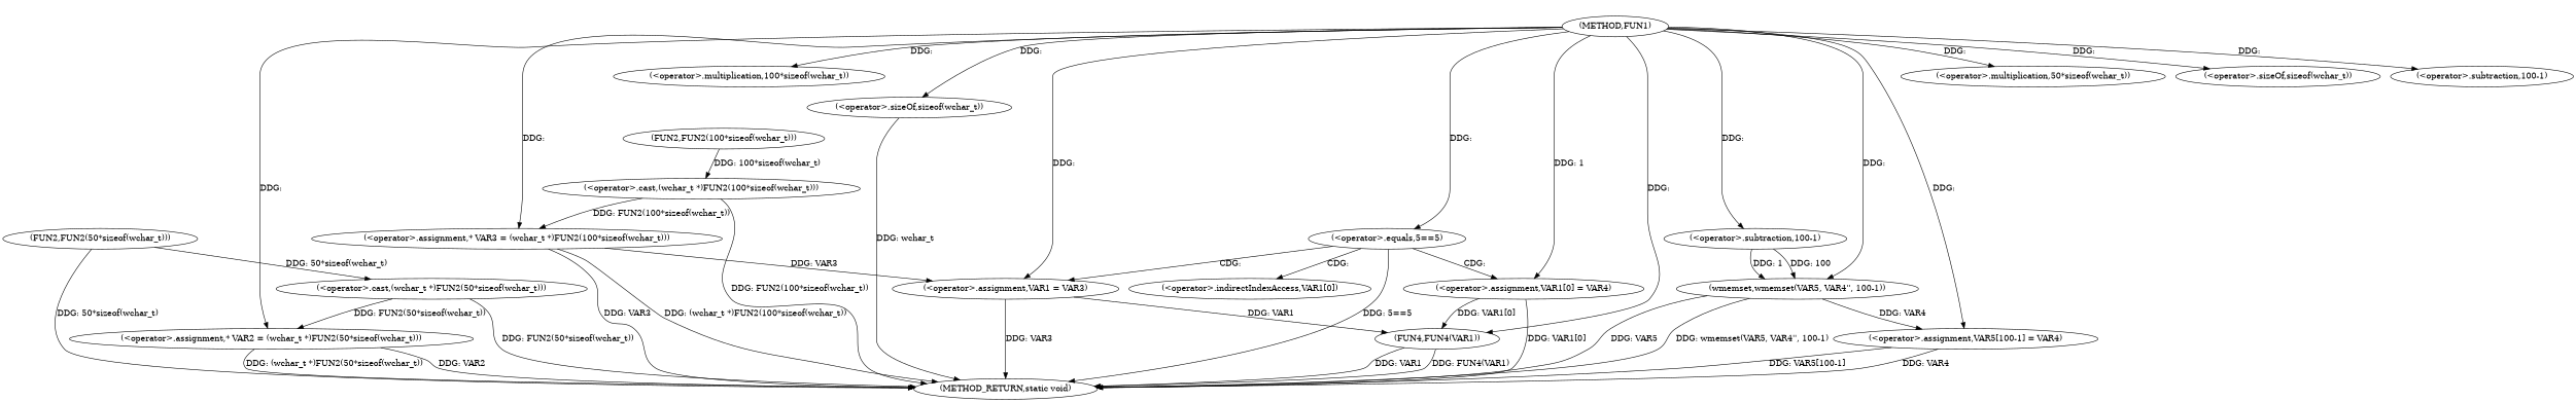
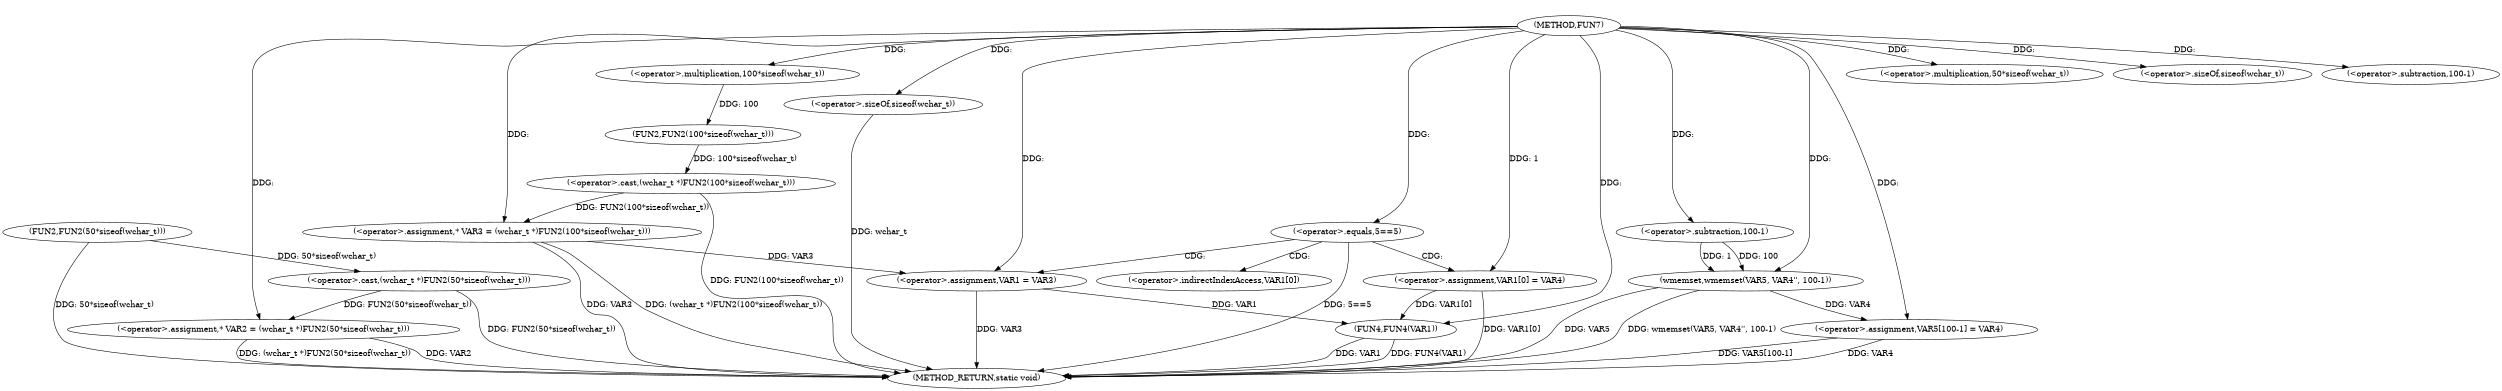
  digraph {
-   n1 [label="(METHOD,FUN1)"]
+   n1 [label="(METHOD,FUN7)"]
    n2 [label="(<operator>.assignment,* VAR2 = (wchar_t *)FUN2(50*sizeof(wchar_t)))"]
    n3 [label="(<operator>.multiplication,50*sizeof(wchar_t))"]
    n4 [label="(<operator>.sizeOf,sizeof(wchar_t))"]
    n5 [label="(<operator>.assignment,* VAR3 = (wchar_t *)FUN2(100*sizeof(wchar_t)))"]
    n6 [label="(<operator>.multiplication,100*sizeof(wchar_t))"]
    n7 [label="(<operator>.sizeOf,sizeof(wchar_t))"]
    n8 [label="(<operator>.equals,5==5)"]
    n9 [label="(<operator>.assignment,VAR1 = VAR3)"]
    n10 [label="(<operator>.assignment,VAR1[0] = VAR4)"]
    n11 [label="(wmemset,wmemset(VAR5, VAR4'', 100-1))"]
    n12 [label="(<operator>.subtraction,100-1)"]
    n13 [label="(<operator>.assignment,VAR5[100-1] = VAR4)"]
    n14 [label="(<operator>.subtraction,100-1)"]
    n15 [label="(FUN4,FUN4(VAR1))"]
    n16 [label="(METHOD_RETURN,static void)"]
    n17 [label="(FUN2,FUN2(100*sizeof(wchar_t)))"]
    n18 [label="(<operator>.indirectIndexAccess,VAR1[0])"]
    n19 [label="(<operator>.cast,(wchar_t *)FUN2(50*sizeof(wchar_t)))"]
    n20 [label="(FUN2,FUN2(50*sizeof(wchar_t)))"]
    n21 [label="(<operator>.cast,(wchar_t *)FUN2(100*sizeof(wchar_t)))"]
    n1 -> n2 [label="DDG: "]
    n1 -> n3 [label="DDG: "]
    n1 -> n4 [label="DDG: "]
    n1 -> n5 [label="DDG: "]
    n1 -> n6 [label="DDG: "]
    n1 -> n7 [label="DDG: "]
    n1 -> n8 [label="DDG: "]
    n1 -> n9 [label="DDG: "]
    n1 -> n10 [label="DDG: 1"]
    n1 -> n11 [label="DDG: "]
    n1 -> n12 [label="DDG: "]
    n1 -> n13 [label="DDG: "]
    n1 -> n14 [label="DDG: "]
    n1 -> n15 [label="DDG: "]
    n2 -> n16 [label="DDG: VAR2"]
    n2 -> n16 [label="DDG: (wchar_t *)FUN2(50*sizeof(wchar_t))"]
    n5 -> n9 [label="DDG: VAR3"]
    n5 -> n16 [label="DDG: VAR3"]
    n5 -> n16 [label="DDG: (wchar_t *)FUN2(100*sizeof(wchar_t))"]
+   n6 -> n17 [label="DDG: 100"]
    n7 -> n16 [label="DDG: wchar_t"]
    n8 -> n9 [label="CDG: "]
    n8 -> n10 [label="CDG: "]
    n8 -> n16 [label="DDG: 5==5"]
    n8 -> n18 [label="CDG: "]
    n9 -> n15 [label="DDG: VAR1"]
    n9 -> n16 [label="DDG: VAR3"]
    n10 -> n15 [label="DDG: VAR1[0]"]
    n10 -> n16 [label="DDG: VAR1[0]"]
    n11 -> n13 [label="DDG: VAR4"]
    n11 -> n16 [label="DDG: VAR5"]
    n11 -> n16 [label="DDG: wmemset(VAR5, VAR4'', 100-1)"]
    n12 -> n11 [label="DDG: 100"]
    n12 -> n11 [label="DDG: 1"]
    n13 -> n16 [label="DDG: VAR4"]
    n13 -> n16 [label="DDG: VAR5[100-1]"]
    n15 -> n16 [label="DDG: FUN4(VAR1)"]
    n15 -> n16 [label="DDG: VAR1"]
    n17 -> n21 [label="DDG: 100*sizeof(wchar_t)"]
    n19 -> n2 [label="DDG: FUN2(50*sizeof(wchar_t))"]
    n19 -> n16 [label="DDG: FUN2(50*sizeof(wchar_t))"]
    n20 -> n16 [label="DDG: 50*sizeof(wchar_t)"]
    n20 -> n19 [label="DDG: 50*sizeof(wchar_t)"]
    n21 -> n5 [label="DDG: FUN2(100*sizeof(wchar_t))"]
    n21 -> n16 [label="DDG: FUN2(100*sizeof(wchar_t))"]
  }
